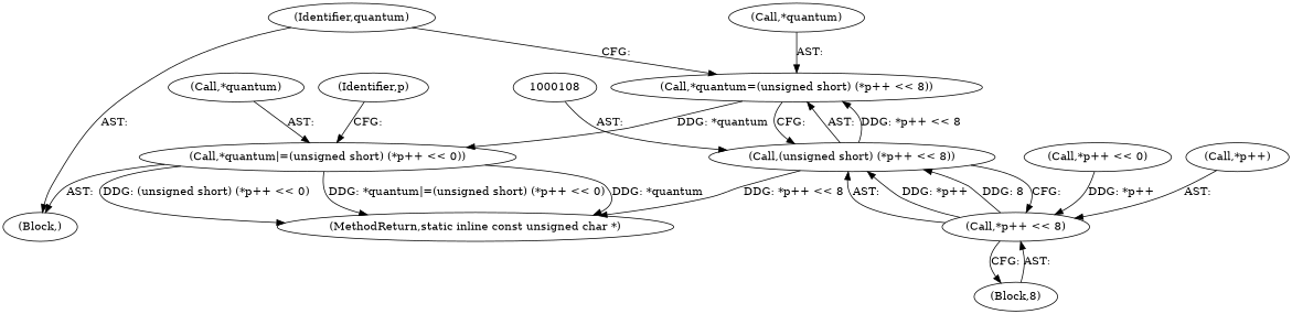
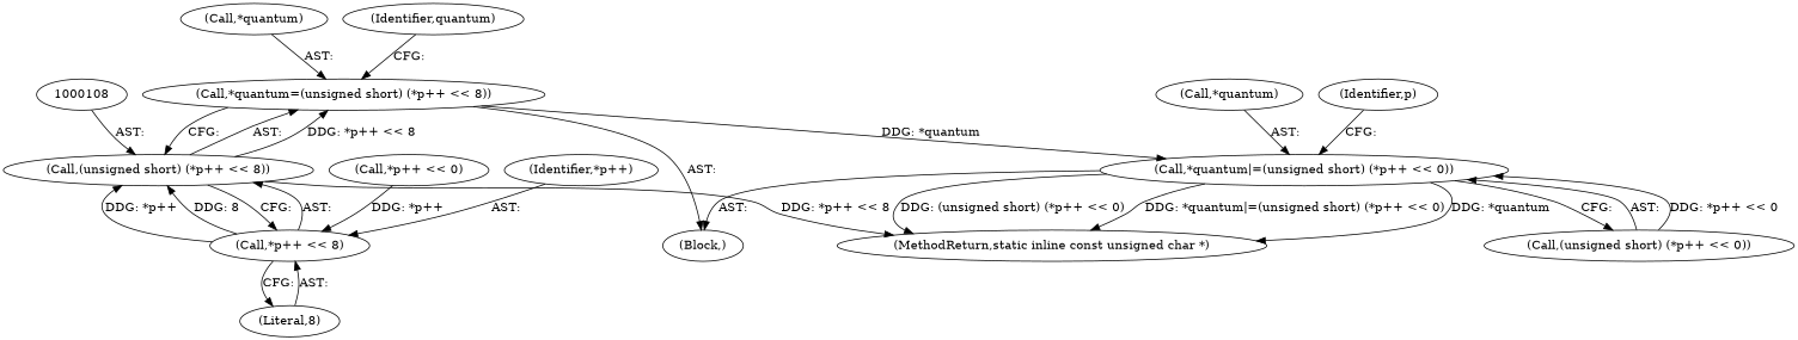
  digraph {
    n1 [label="(Call,*quantum=(unsigned short) (*p++ << 8))"]
    n2 [label="(Call,(unsigned short) (*p++ << 8))"]
    n3 [label="(Call,*quantum|=(unsigned short) (*p++ << 0))"]
    n4 [label="(Block,)"]
    n5 [label="(MethodReturn,static inline const unsigned char *)"]
    n6 [label="(Call,*p++ << 8)"]
-   n8 [label="(Block,8)"]
+   n7 [label="(Call,(unsigned short) (*p++ << 0))"]
+   n8 [label="(Literal,8)"]
    n9 [label="(Call,*p++ << 0)"]
-   n10 [label="(Call,*p++)"]
+   n10 [label="(Identifier,*p++)"]
    n11 [label="(Call,*quantum)"]
    n12 [label="(Identifier,p)"]
    n13 [label="(Call,*quantum)"]
    n14 [label="(Identifier,quantum)"]
    1000108
    n1 -> n2 [label="CFG: "]
    n1 -> n3 [label="DDG: *quantum"]
-   n14 -> n4 [label="AST: "]
+   n1 -> n4 [label="AST: "]
    n2 -> n1 [label="AST: "]
    n2 -> n1 [label="DDG: *p++ << 8"]
    n2 -> n5 [label="DDG: *p++ << 8"]
    n2 -> n6 [label="CFG: "]
    n3 -> n4 [label="AST: "]
    n3 -> n5 [label="DDG: (unsigned short) (*p++ << 0)"]
    n3 -> n5 [label="DDG: *quantum|=(unsigned short) (*p++ << 0)"]
    n3 -> n5 [label="DDG: *quantum"]
+   n3 -> n7 [label="CFG: "]
    n6 -> n2 [label="AST: "]
    n6 -> n2 [label="DDG: *p++"]
    n6 -> n2 [label="DDG: 8"]
    n6 -> n8 [label="CFG: "]
+   n7 -> n3 [label="AST: "]
+   n7 -> n3 [label="DDG: *p++ << 0"]
    n8 -> n6 [label="AST: "]
    n9 -> n6 [label="DDG: *p++"]
    n10 -> n6 [label="AST: "]
    n11 -> n1 [label="AST: "]
    n12 -> n3 [label="CFG: "]
    n13 -> n3 [label="AST: "]
    n14 -> n1 [label="CFG: "]
    1000108 -> n2 [label="AST: "]
  }
